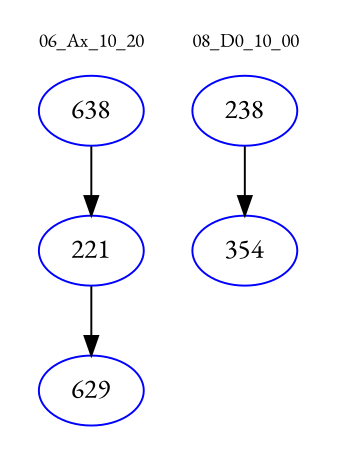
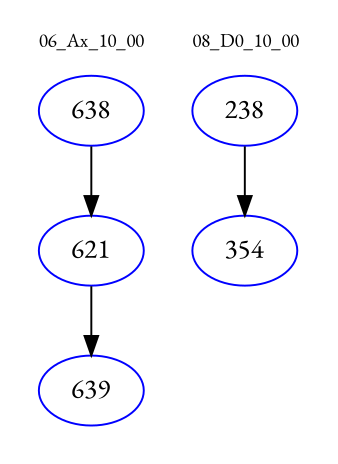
  digraph {
    fontname="EB Garamond"
    node [color=blue fontname="EB Garamond"]
    edge [color=black fontname="EB Garamond"]
    n1 [label=638]
-   n2 [label=221]
-   n3 [label=629]
+   n2 [label=621]
+   n3 [label=639]
    n4 [label=238]
    n5 [label=354]
    subgraph cluster_1 {
      color=white
      fontsize=10
-     label="06_Ax_10_20"
+     label="06_Ax_10_00"
      n1
      n2
      n3
    }
    subgraph cluster_2 {
      color=white
      fontsize=10
      label="08_D0_10_00"
      n4
      n5
    }
    n1 -> n2
    n2 -> n3
    n4 -> n5
  }
